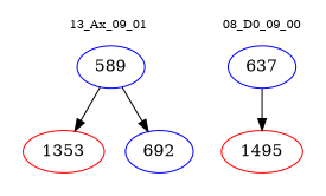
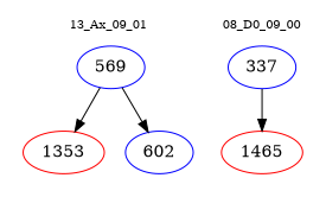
  digraph {
    node [color=blue]
    edge [color=black]
-   n1 [label=589]
+   n1 [label=569]
    n2 [color=red label=1353]
-   n3 [label=692]
-   n4 [label=637]
-   n5 [color=red label=1495]
+   n3 [label=602]
+   n4 [label=337]
+   n5 [color=red label=1465]
    subgraph cluster_1 {
      color=white
      fontsize=10
      label="13_Ax_09_01"
      n1
      n2
      n3
    }
    subgraph cluster_2 {
      color=white
      fontsize=10
      label="08_D0_09_00"
      n4
      n5
    }
    n1 -> n2
    n1 -> n3
    n4 -> n5
  }
